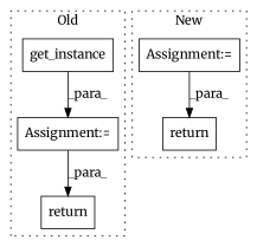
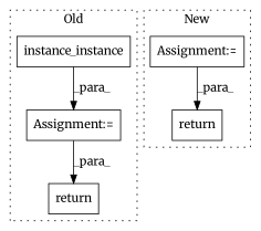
  digraph {
    fontname=Merriweather
    node [a=7 l=1 shape=box fontname=Merriweather]
    edge [fontname=Merriweather]
-   n1 [a=32 l=14 label=get_instance s=5250]
+   n1 [a=32 l=14 label=instance_instance s=5250]
    n2 [label="Assignment:=" s=5210]
    n3 [a=41 l=7 label=return s=5341]
    n4 [a=41 l=7 label=return s=5455]
    n5 [label="Assignment:=" s=5242]
    subgraph cluster_1 {
      label=Old
      style=dotted
      n1
      n2
      n3
    }
    subgraph cluster_2 {
      label=New
      style=dotted
      n4
      n5
    }
    n1 -> n2 [label=_para_]
    n2 -> n3 [label=_para_]
    n5 -> n4 [label=_para_]
  }
